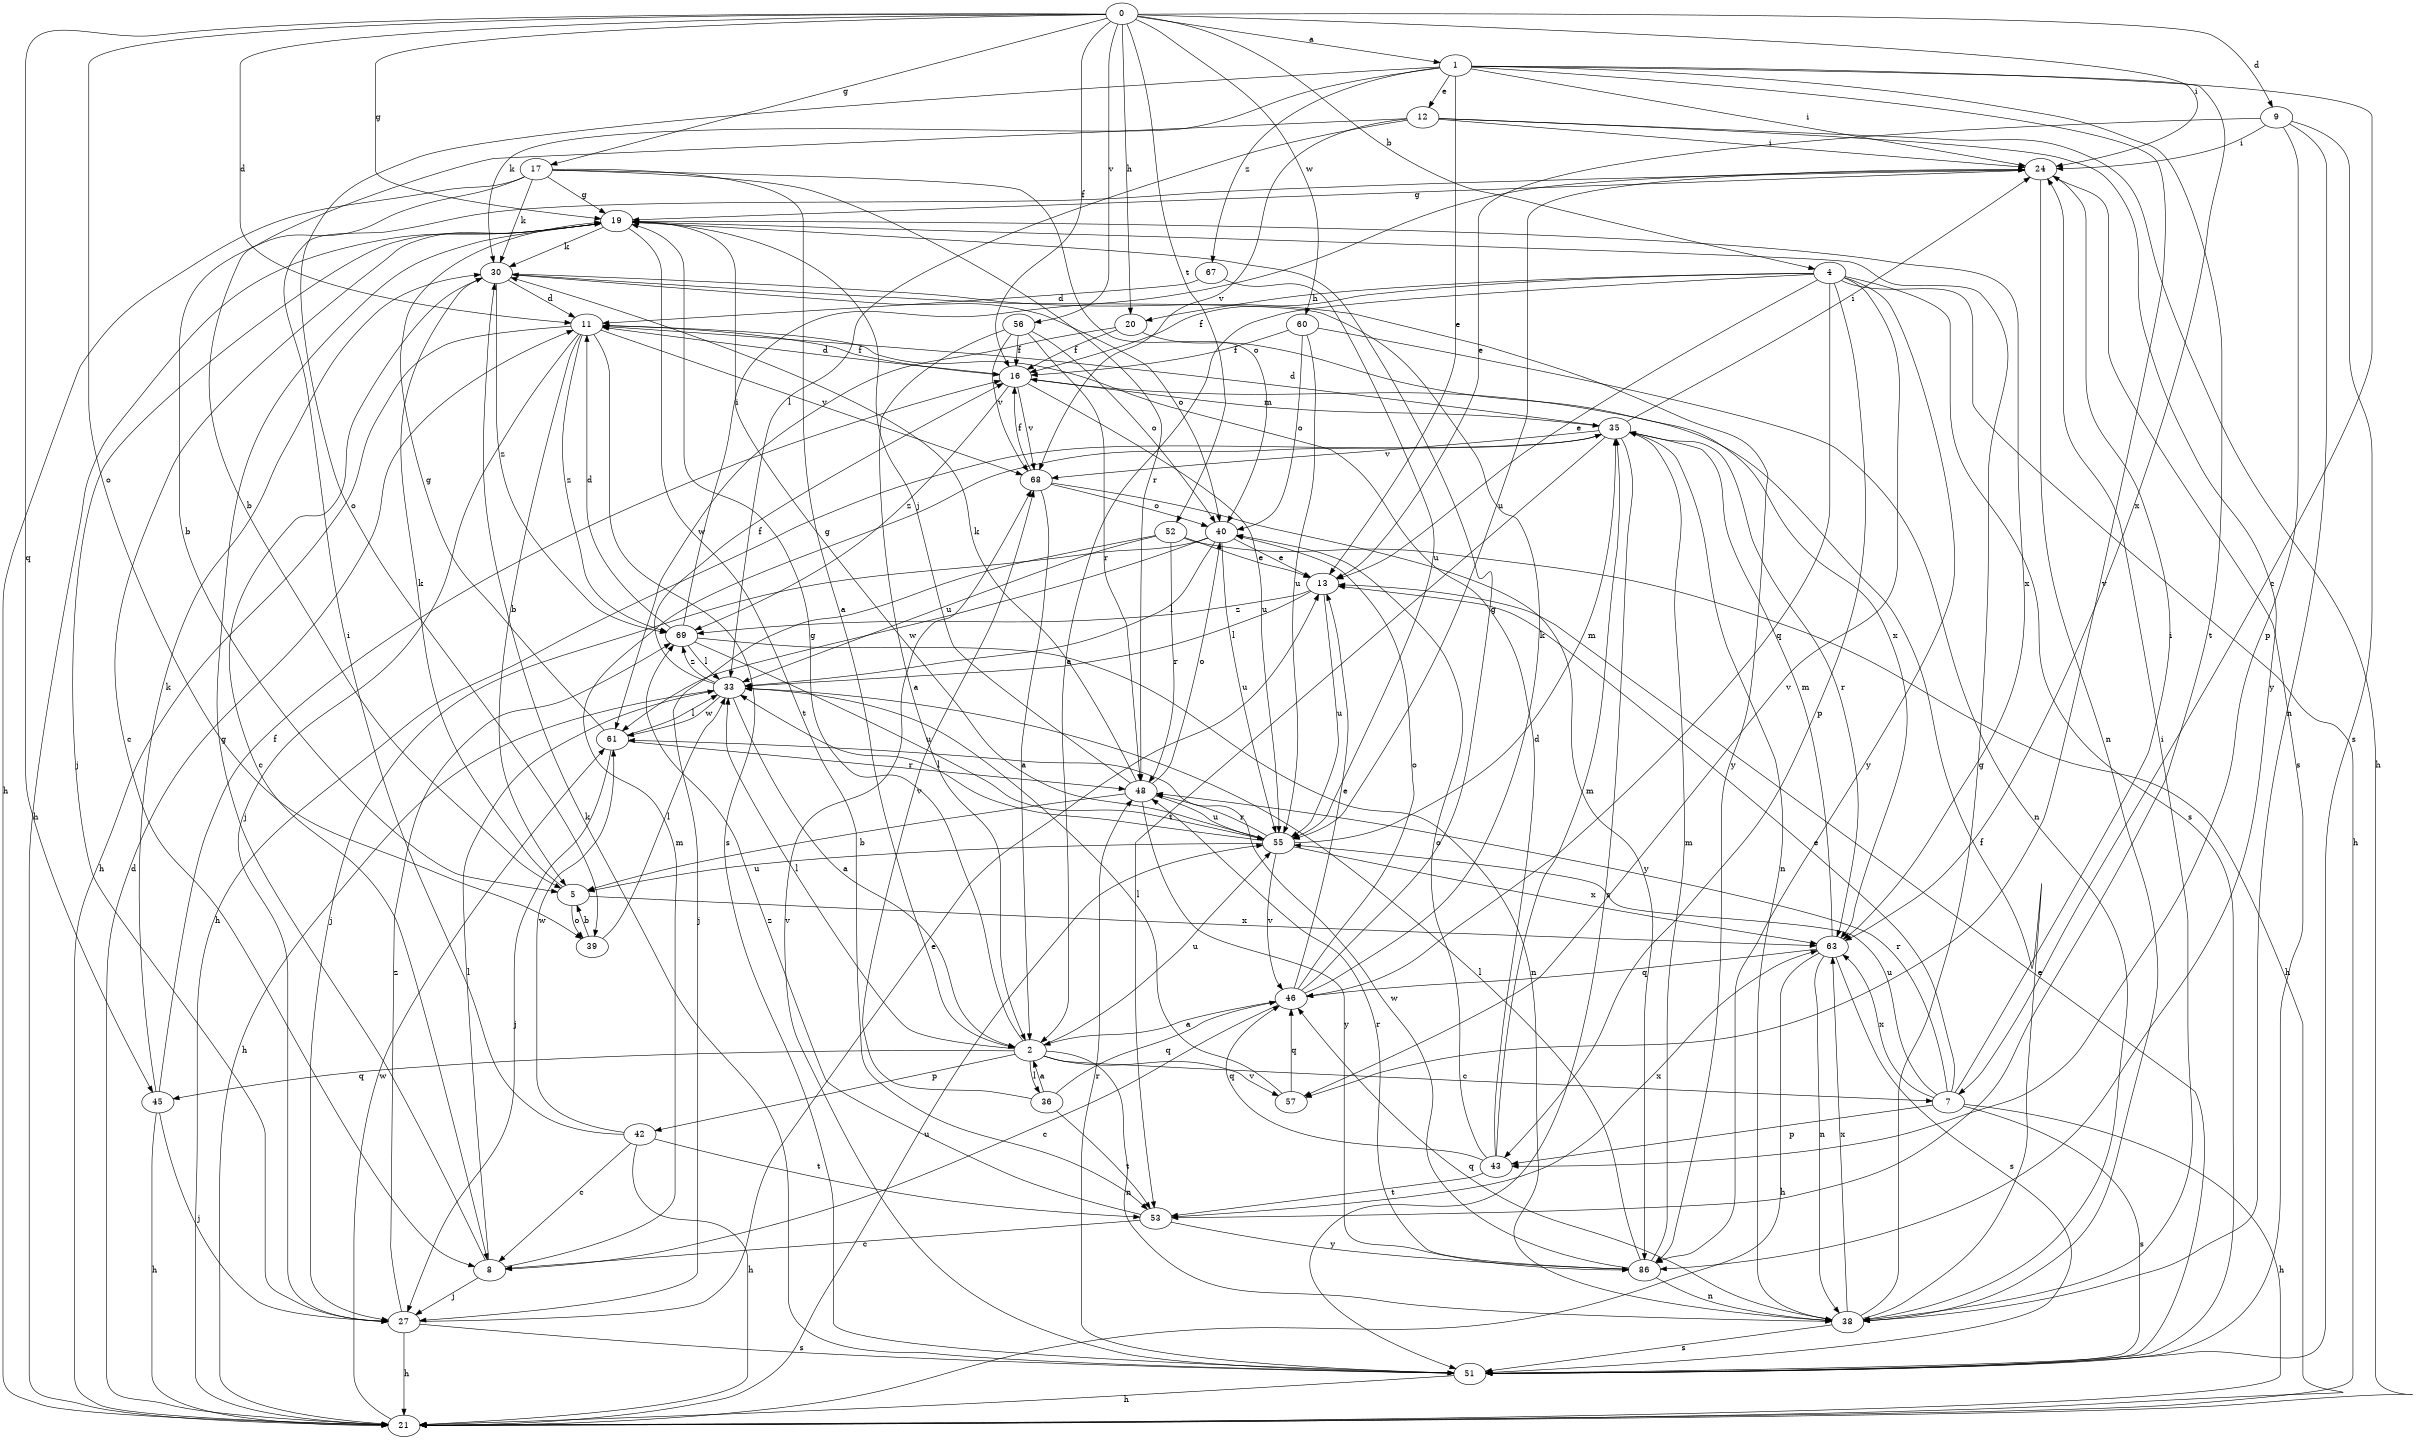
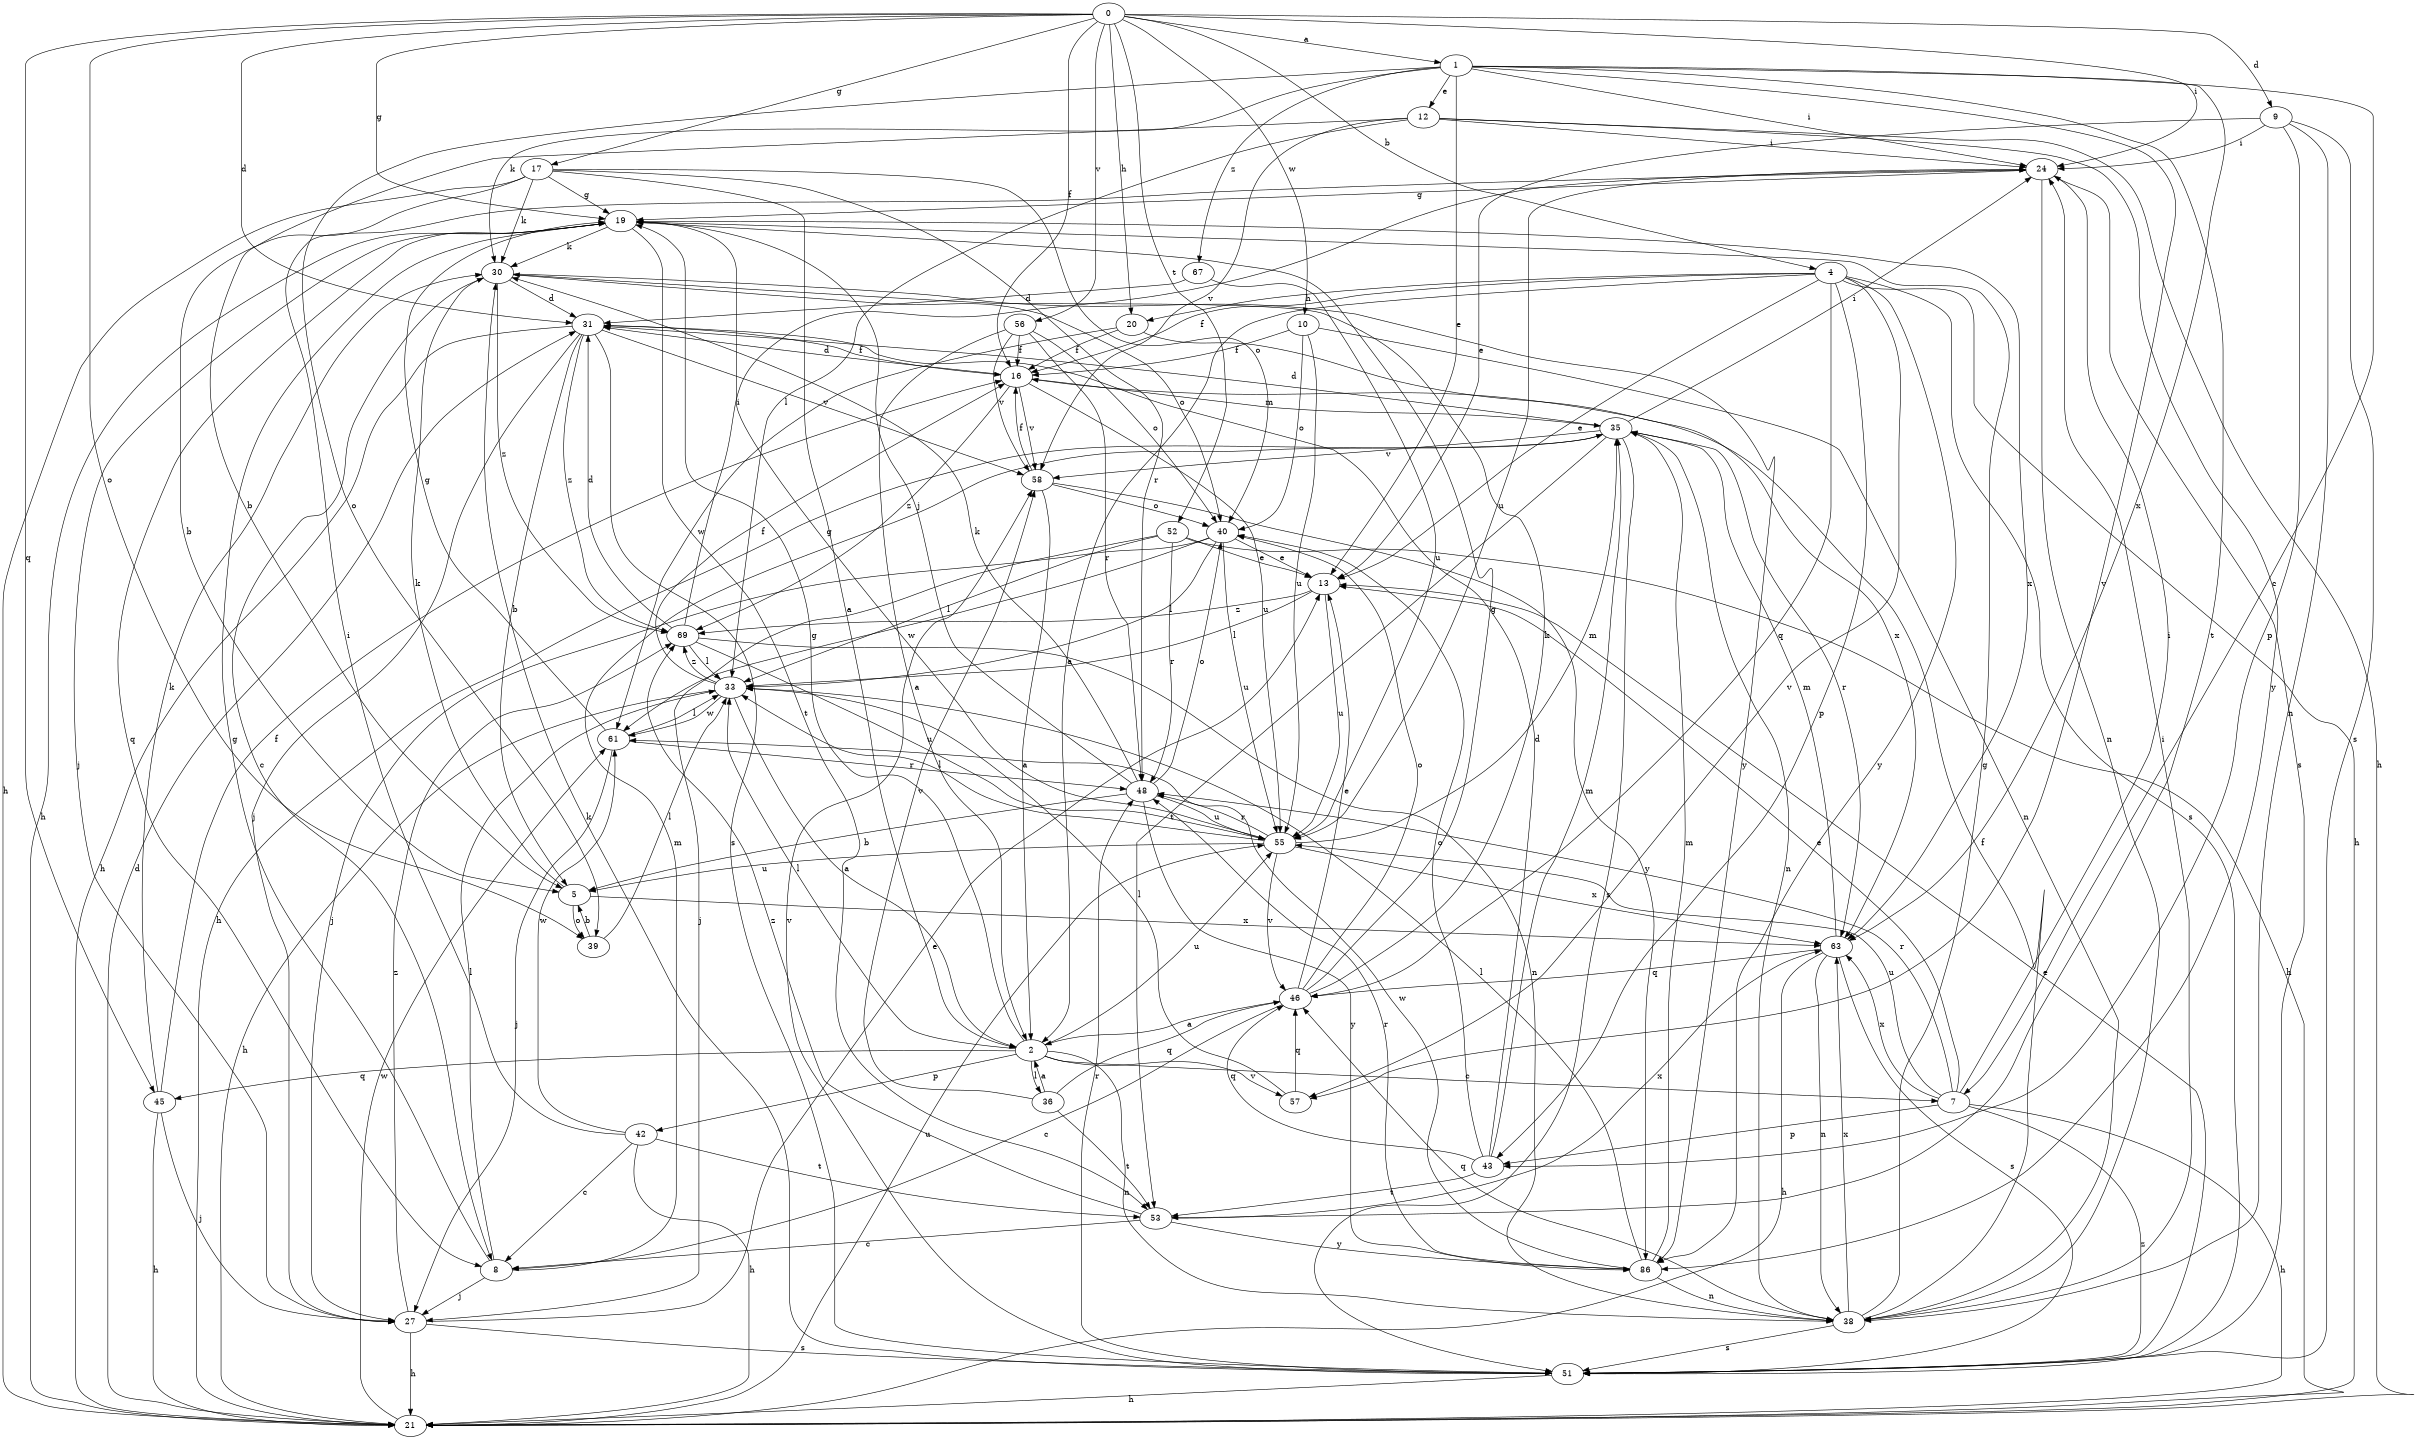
  strict digraph {
    0
    1
    4
    9
-   11
+   11 [label=31]
    16
    17
    19
    20
    24
    39
    45
    52
    56
-   60
+   60 [label=10]
    7
    12
    13
    30
    53
    57
    63
    67
    2
    21
    43
    46
    51
    n29 [label=86]
    38
    5
    27
-   58 [label=68]
+   58
    69
    55
    35
    48
    40
    8
    61
    33
    n42 [label=36]
    42
    0 -> 1 [label=a]
    0 -> 4 [label=b]
    0 -> 9 [label=d]
    0 -> 11 [label=d]
    0 -> 16 [label=f]
    0 -> 17 [label=g]
    0 -> 19 [label=g]
    0 -> 20 [label=h]
    0 -> 24 [label=i]
    0 -> 39 [label=o]
    0 -> 45 [label=q]
    0 -> 52 [label=t]
    0 -> 56 [label=v]
    0 -> 60 [label=w]
    1 -> 24 [label=i]
    1 -> 39 [label=o]
    1 -> 7 [label=c]
    1 -> 12 [label=e]
    1 -> 13 [label=e]
    1 -> 30 [label=k]
    1 -> 53 [label=t]
    1 -> 57 [label=v]
    1 -> 63 [label=x]
    1 -> 67 [label=z]
    4 -> 16 [label=f]
    4 -> 20 [label=h]
    4 -> 13 [label=e]
    4 -> 57 [label=v]
    4 -> 2 [label=a]
    4 -> 21 [label=h]
    4 -> 43 [label=p]
    4 -> 46 [label=q]
    4 -> 51 [label=s]
    4 -> n29 [label=y]
    9 -> 24 [label=i]
    9 -> 13 [label=e]
    9 -> 43 [label=p]
    9 -> 51 [label=s]
    9 -> 38 [label=n]
    11 -> 16 [label=f]
    11 -> 21 [label=h]
    11 -> 51 [label=s]
    11 -> 5 [label=b]
    11 -> 27 [label=j]
    11 -> 58 [label=v]
    11 -> 69 [label=z]
    16 -> 11 [label=d]
    16 -> 58 [label=v]
    16 -> 69 [label=z]
    16 -> 55 [label=u]
    16 -> 35 [label=m]
    17 -> 19 [label=g]
    17 -> 30 [label=k]
    17 -> 2 [label=a]
    17 -> 21 [label=h]
    17 -> 5 [label=b]
    17 -> 48 [label=r]
    17 -> 40 [label=o]
    19 -> 30 [label=k]
    19 -> 53 [label=t]
    19 -> 63 [label=x]
    19 -> 21 [label=h]
    19 -> 27 [label=j]
-   19 -> 8 [label=c]
+   19 -> 8 [label=q]
    20 -> 16 [label=f]
    20 -> 63 [label=x]
    20 -> 61 [label=w]
    24 -> 19 [label=g]
    24 -> 51 [label=s]
    24 -> 38 [label=n]
    24 -> 55 [label=u]
    39 -> 5 [label=b]
    39 -> 33 [label=l]
    45 -> 16 [label=f]
    45 -> 30 [label=k]
    45 -> 21 [label=h]
    45 -> 27 [label=j]
    52 -> 13 [label=e]
    52 -> 21 [label=h]
    52 -> 27 [label=j]
    52 -> 48 [label=r]
-   52 -> 33 [label=u]
+   52 -> 33 [label=l]
    56 -> 16 [label=f]
    56 -> 2 [label=a]
    56 -> 58 [label=v]
    56 -> 48 [label=r]
    56 -> 40 [label=o]
    60 -> 16 [label=f]
    60 -> 38 [label=n]
    60 -> 55 [label=u]
    60 -> 40 [label=o]
    7 -> 24 [label=i]
    7 -> 13 [label=e]
    7 -> 63 [label=x]
    7 -> 21 [label=h]
    7 -> 43 [label=p]
-   7 -> 51 [label=s]
+   7 -> 51 [label=z]
    7 -> 55 [label=u]
    7 -> 48 [label=r]
    12 -> 24 [label=i]
    12 -> 21 [label=h]
    12 -> n29 [label=y]
    12 -> 5 [label=b]
    12 -> 58 [label=v]
    12 -> 33 [label=l]
    13 -> 69 [label=z]
    13 -> 55 [label=u]
    13 -> 33 [label=l]
    30 -> 11 [label=d]
    30 -> n29 [label=y]
    30 -> 69 [label=z]
    30 -> 40 [label=o]
    30 -> 8 [label=c]
    53 -> 63 [label=x]
    53 -> n29 [label=y]
    53 -> 69 [label=z]
    53 -> 8 [label=c]
    57 -> 46 [label=q]
    57 -> 33 [label=l]
    63 -> 21 [label=h]
    63 -> 46 [label=q]
    63 -> 51 [label=s]
    63 -> 38 [label=n]
    63 -> 35 [label=m]
    67 -> 11 [label=d]
    67 -> 55 [label=u]
    2 -> 19 [label=g]
    2 -> 45 [label=q]
    2 -> 7 [label=c]
    2 -> 57 [label=v]
    2 -> 38 [label=n]
    2 -> 55 [label=u]
    2 -> 33 [label=l]
    2 -> n42 [label=l]
    2 -> 42 [label=p]
    21 -> 11 [label=d]
    21 -> 55 [label=u]
    21 -> 61 [label=w]
    43 -> 11 [label=d]
    43 -> 53 [label=t]
    43 -> 46 [label=q]
    43 -> 35 [label=m]
    43 -> 40 [label=o]
    46 -> 19 [label=g]
    46 -> 13 [label=e]
    46 -> 30 [label=k]
    46 -> 2 [label=a]
    46 -> 40 [label=o]
    46 -> 8 [label=c]
    51 -> 13 [label=e]
    51 -> 30 [label=k]
    51 -> 21 [label=h]
    51 -> 58 [label=v]
    51 -> 48 [label=r]
    n29 -> 38 [label=n]
    n29 -> 35 [label=m]
    n29 -> 48 [label=r]
    n29 -> 61 [label=w]
    n29 -> 33 [label=l]
    38 -> 16 [label=f]
    38 -> 19 [label=g]
    38 -> 24 [label=i]
    38 -> 63 [label=x]
    38 -> 46 [label=q]
    38 -> 51 [label=s]
    5 -> 39 [label=o]
    5 -> 30 [label=k]
    5 -> 63 [label=x]
    27 -> 13 [label=e]
    27 -> 21 [label=h]
    27 -> 51 [label=s]
    27 -> 69 [label=z]
    58 -> 16 [label=f]
    58 -> 2 [label=a]
    58 -> n29 [label=y]
    58 -> 40 [label=o]
    69 -> 11 [label=d]
    69 -> 24 [label=i]
    69 -> 38 [label=n]
    69 -> 55 [label=u]
    69 -> 33 [label=l]
    55 -> 19 [label=g]
    55 -> 63 [label=x]
    55 -> 46 [label=v]
    55 -> 5 [label=u]
    55 -> 35 [label=m]
    55 -> 48 [label=r]
    55 -> 33 [label=l]
    35 -> 11 [label=d]
    35 -> 24 [label=i]
    35 -> 53 [label=t]
    35 -> 63 [label=r]
    35 -> 21 [label=h]
    35 -> 51 [label=s]
    35 -> 38 [label=n]
    35 -> 58 [label=v]
    48 -> 19 [label=j]
    48 -> 30 [label=k]
    48 -> n29 [label=y]
    48 -> 5 [label=b]
    48 -> 55 [label=u]
    48 -> 40 [label=o]
    40 -> 13 [label=e]
    40 -> 27 [label=j]
    40 -> 55 [label=u]
    40 -> 61 [label=w]
    40 -> 33 [label=l]
    8 -> 19 [label=g]
    8 -> 27 [label=j]
    8 -> 35 [label=m]
    8 -> 33 [label=l]
    61 -> 19 [label=g]
    61 -> 27 [label=j]
    61 -> 48 [label=r]
    61 -> 33 [label=l]
    33 -> 16 [label=f]
    33 -> 2 [label=a]
    33 -> 21 [label=h]
    33 -> 69 [label=z]
    33 -> 61 [label=w]
    n42 -> 53 [label=t]
    n42 -> 2 [label=a]
    n42 -> 46 [label=q]
    n42 -> 58 [label=v]
    42 -> 24 [label=i]
    42 -> 53 [label=t]
    42 -> 21 [label=h]
    42 -> 8 [label=c]
    42 -> 61 [label=w]
  }
